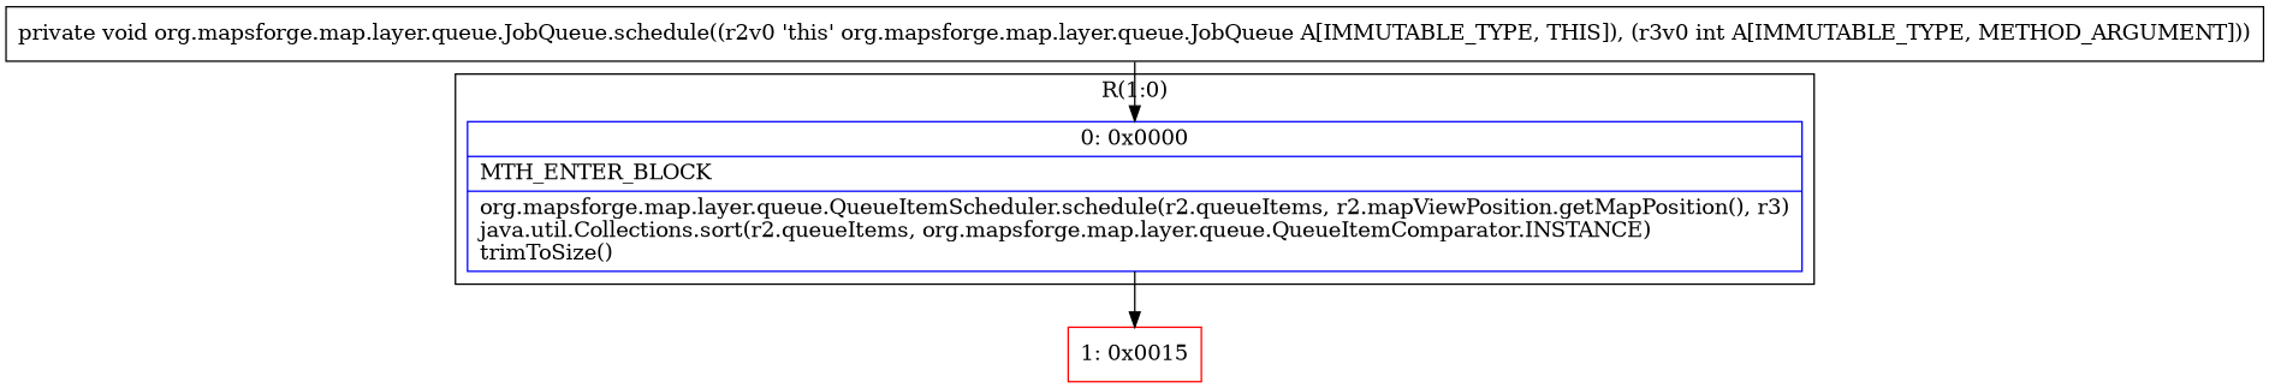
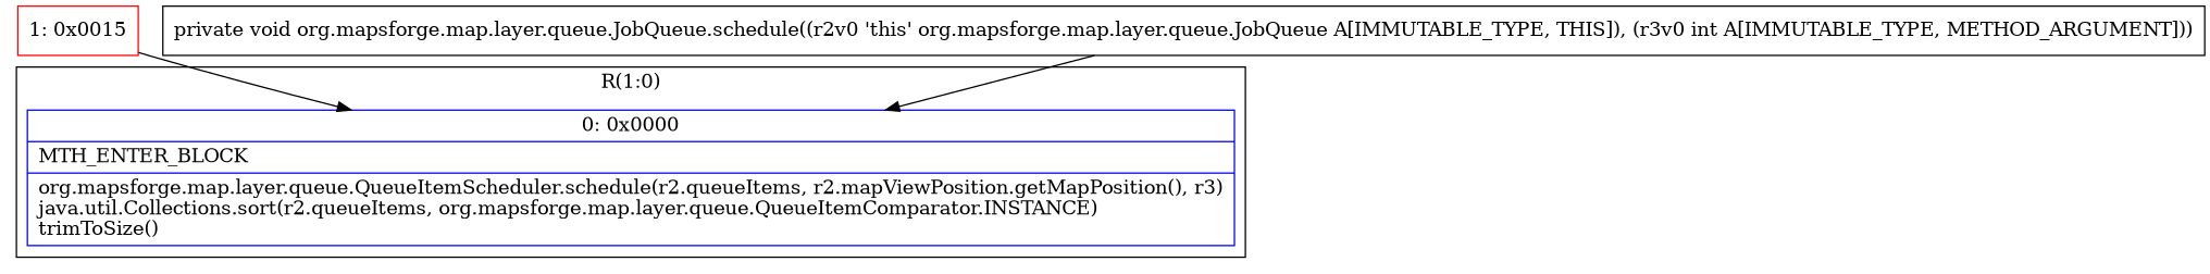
  digraph {
    node [shape=record]
    n1 [color=blue label="{0\:\ 0x0000|MTH_ENTER_BLOCK\l|org.mapsforge.map.layer.queue.QueueItemScheduler.schedule(r2.queueItems, r2.mapViewPosition.getMapPosition(), r3)\ljava.util.Collections.sort(r2.queueItems, org.mapsforge.map.layer.queue.QueueItemComparator.INSTANCE)\ltrimToSize()\l}"]
    n2 [color=red label="{1\:\ 0x0015}"]
    n3 [label="{private void org.mapsforge.map.layer.queue.JobQueue.schedule((r2v0 'this' org.mapsforge.map.layer.queue.JobQueue A[IMMUTABLE_TYPE, THIS]), (r3v0 int A[IMMUTABLE_TYPE, METHOD_ARGUMENT])) }"]
    subgraph cluster_1 {
      label="R(1:0)"
      n1
    }
-   n1 -> n2
+   n2 -> n1
    n3 -> n1
  }
